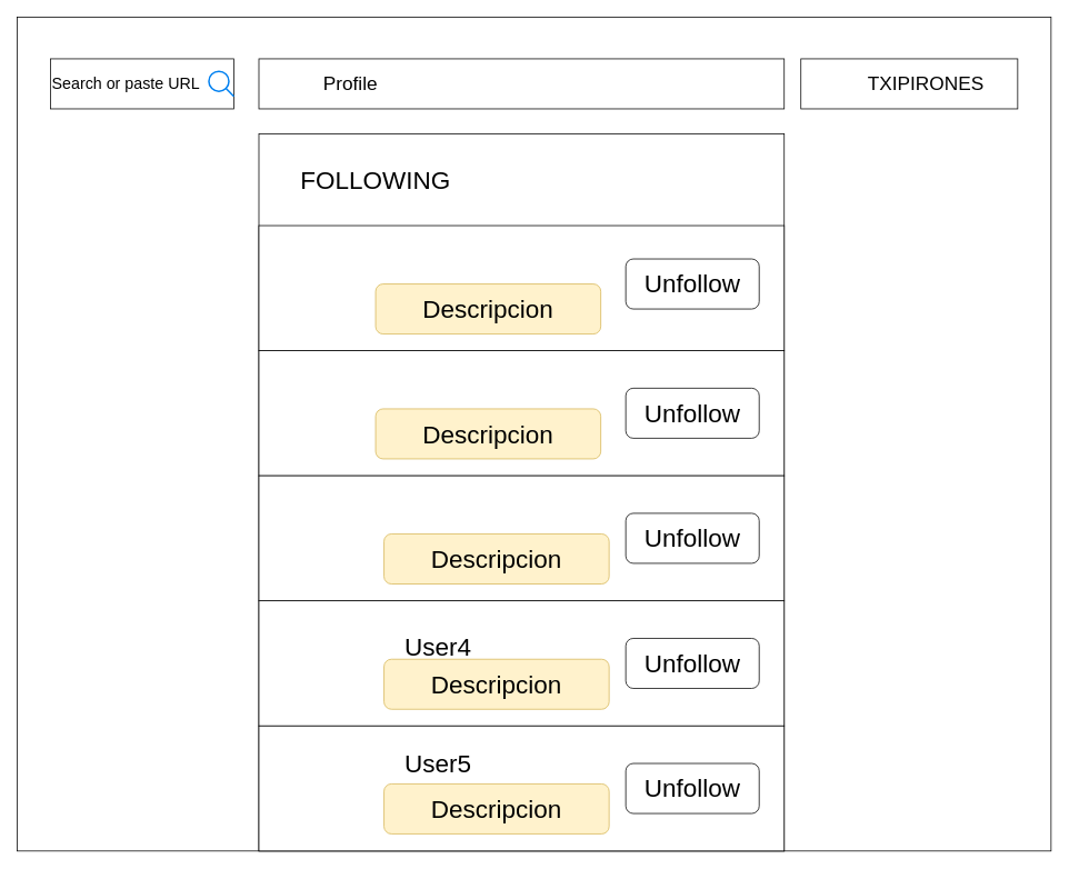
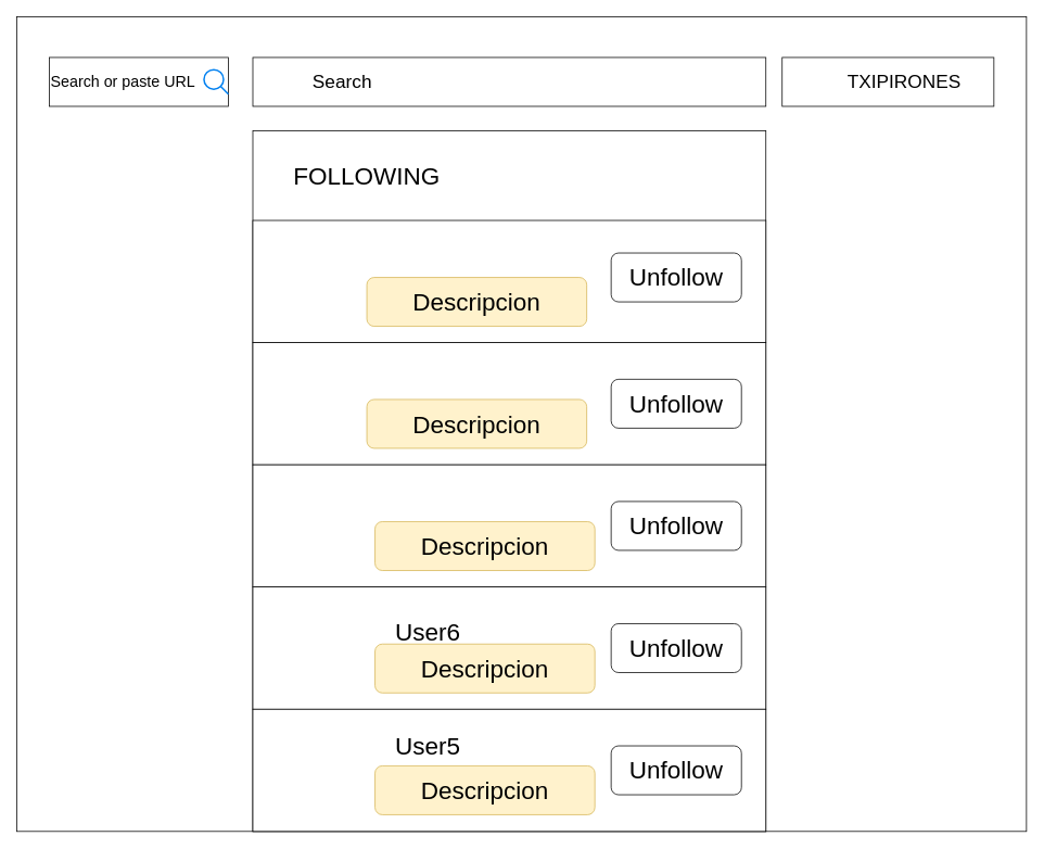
  <mxCell id="0" />
  <mxCell id="1" parent="0" />
  <mxCell id="2" value="" style="rounded=0;whiteSpace=wrap;html=1;fontFamily=Helvetica;fontSize=19;" vertex="1" parent="1"><mxGeometry width="1240" height="1000" as="geometry" x="20" y="20" /></mxCell>
  <mxCell id="3" value="&lt;span style=&quot;font-size: 19px;&quot;&gt;Search or paste URL&lt;/span&gt;" style="rounded=0;whiteSpace=wrap;html=1;align=left;" vertex="1" parent="1"><mxGeometry x="60" y="70" width="220" height="60" as="geometry" /></mxCell>
  <mxCell id="4" value="" style="rounded=0;whiteSpace=wrap;html=1;align=left;" vertex="1" parent="1"><mxGeometry x="310" y="70" width="630" height="60" as="geometry" /></mxCell>
  <mxCell id="5" value="" style="rounded=0;whiteSpace=wrap;html=1;" vertex="1" parent="1"><mxGeometry x="960" y="70" width="260" height="60" as="geometry" /></mxCell>
  <mxCell id="6" value="" style="html=1;verticalLabelPosition=bottom;align=center;labelBackgroundColor=#ffffff;verticalAlign=top;strokeWidth=2;strokeColor=#0080F0;shadow=0;dashed=0;shape=mxgraph.ios7.icons.looking_glass;fontSize=19;" vertex="1" parent="1"><mxGeometry x="250" y="85" width="30" height="30" as="geometry" /></mxCell>
- <mxCell id="7" value="&lt;font style=&quot;font-size: 23px;&quot;&gt;Profile&lt;/font&gt;" style="text;html=1;strokeColor=none;fillColor=none;align=center;verticalAlign=middle;whiteSpace=wrap;rounded=0;fontSize=21;" vertex="1" parent="1"><mxGeometry x="370" y="75" width="100" height="50" as="geometry" /></mxCell>
+ <mxCell id="7" value="&lt;font style=&quot;font-size: 23px;&quot;&gt;Search&lt;/font&gt;" style="text;html=1;strokeColor=none;fillColor=none;align=center;verticalAlign=middle;whiteSpace=wrap;rounded=0;fontSize=21;" vertex="1" parent="1"><mxGeometry x="370" y="75" width="100" height="50" as="geometry" /></mxCell>
  <mxCell id="8" value="" style="shape=image;html=1;verticalAlign=top;verticalLabelPosition=bottom;labelBackgroundColor=#ffffff;imageAspect=0;aspect=fixed;image=https://cdn1.iconfinder.com/data/icons/sea-24/32/Artboard_26sea-128.png;fontSize=23;" vertex="1" parent="1"><mxGeometry x="330" y="75" width="48" height="48" as="geometry" /></mxCell>
  <mxCell id="9" value="" style="shape=image;html=1;verticalAlign=top;verticalLabelPosition=bottom;labelBackgroundColor=#ffffff;imageAspect=0;aspect=fixed;image=https://cdn1.iconfinder.com/data/icons/sea-24/32/Artboard_10sea-128.png;fontSize=23;" vertex="1" parent="1"><mxGeometry x="980" y="76" width="48" height="48" as="geometry" /></mxCell>
  <mxCell id="10" value="TXIPIRONES" style="text;html=1;strokeColor=none;fillColor=none;align=center;verticalAlign=middle;whiteSpace=wrap;rounded=0;fontSize=23;" vertex="1" parent="1"><mxGeometry x="1080" y="85" width="60" height="30" as="geometry" /></mxCell>
  <mxCell id="11" value="" style="rounded=0;whiteSpace=wrap;html=1;fontFamily=Helvetica;fontSize=23;" vertex="1" parent="1"><mxGeometry x="310" y="160" width="630" height="860" as="geometry" /></mxCell>
  <mxCell id="12" value="" style="rounded=0;whiteSpace=wrap;html=1;" vertex="1" parent="1"><mxGeometry x="310" y="270" width="630" height="150" as="geometry" /></mxCell>
  <mxCell id="13" value="" style="rounded=0;whiteSpace=wrap;html=1;" vertex="1" parent="1"><mxGeometry x="310" y="420" width="630" height="150" as="geometry" /></mxCell>
  <mxCell id="14" value="" style="rounded=0;whiteSpace=wrap;html=1;" vertex="1" parent="1"><mxGeometry x="310" y="570" width="630" height="150" as="geometry" /></mxCell>
  <mxCell id="15" value="" style="rounded=0;whiteSpace=wrap;html=1;" vertex="1" parent="1"><mxGeometry x="310" y="720" width="630" height="150" as="geometry" /></mxCell>
  <mxCell id="16" value="" style="rounded=0;whiteSpace=wrap;html=1;" vertex="1" parent="1"><mxGeometry x="310" y="870" width="630" height="150" as="geometry" /></mxCell>
  <mxCell id="17" value="" style="shape=image;html=1;verticalAlign=top;verticalLabelPosition=bottom;labelBackgroundColor=#ffffff;imageAspect=0;aspect=fixed;image=https://cdn1.iconfinder.com/data/icons/ui-essential-17/32/UI_Essential_Outline_1_essential-app-ui-avatar-profile-user-account-128.png;fontFamily=Helvetica;fontSize=23;" vertex="1" parent="1"><mxGeometry x="330" y="290.5" width="109.5" height="109.5" as="geometry" /></mxCell>
  <mxCell id="18" value="" style="shape=image;html=1;verticalAlign=top;verticalLabelPosition=bottom;labelBackgroundColor=#ffffff;imageAspect=0;aspect=fixed;image=https://cdn1.iconfinder.com/data/icons/ui-essential-17/32/UI_Essential_Outline_1_essential-app-ui-avatar-profile-user-account-128.png;fontFamily=Helvetica;fontSize=23;" vertex="1" parent="1"><mxGeometry x="330" y="440.25" width="109.5" height="109.5" as="geometry" /></mxCell>
  <mxCell id="19" value="" style="shape=image;html=1;verticalAlign=top;verticalLabelPosition=bottom;labelBackgroundColor=#ffffff;imageAspect=0;aspect=fixed;image=https://cdn1.iconfinder.com/data/icons/ui-essential-17/32/UI_Essential_Outline_1_essential-app-ui-avatar-profile-user-account-128.png;fontFamily=Helvetica;fontSize=23;" vertex="1" parent="1"><mxGeometry x="330" y="590.25" width="109.5" height="109.5" as="geometry" /></mxCell>
  <mxCell id="20" value="" style="shape=image;html=1;verticalAlign=top;verticalLabelPosition=bottom;labelBackgroundColor=#ffffff;imageAspect=0;aspect=fixed;image=https://cdn1.iconfinder.com/data/icons/ui-essential-17/32/UI_Essential_Outline_1_essential-app-ui-avatar-profile-user-account-128.png;fontFamily=Helvetica;fontSize=23;" vertex="1" parent="1"><mxGeometry x="330" y="740.25" width="109.5" height="109.5" as="geometry" /></mxCell>
  <mxCell id="21" value="" style="shape=image;html=1;verticalAlign=top;verticalLabelPosition=bottom;labelBackgroundColor=#ffffff;imageAspect=0;aspect=fixed;image=https://cdn1.iconfinder.com/data/icons/ui-essential-17/32/UI_Essential_Outline_1_essential-app-ui-avatar-profile-user-account-128.png;fontFamily=Helvetica;fontSize=23;" vertex="1" parent="1"><mxGeometry x="330" y="890" width="109.5" height="109.5" as="geometry" /></mxCell>
- <mxCell id="22" value="&lt;font style=&quot;font-size: 30px;&quot;&gt;User4&lt;/font&gt;" style="text;html=1;strokeColor=none;fillColor=none;align=center;verticalAlign=middle;whiteSpace=wrap;rounded=0;fontSize=23;fontFamily=Helvetica;" vertex="1" parent="1"><mxGeometry x="470" y="760" width="110" height="30" as="geometry" /></mxCell>
+ <mxCell id="22" value="&lt;font style=&quot;font-size: 30px;&quot;&gt;User6&lt;/font&gt;" style="text;html=1;strokeColor=none;fillColor=none;align=center;verticalAlign=middle;whiteSpace=wrap;rounded=0;fontSize=23;fontFamily=Helvetica;" vertex="1" parent="1"><mxGeometry x="470" y="760" width="110" height="30" as="geometry" /></mxCell>
  <mxCell id="23" value="&lt;font style=&quot;font-size: 30px;&quot;&gt;User5&lt;/font&gt;" style="text;html=1;strokeColor=none;fillColor=none;align=center;verticalAlign=middle;whiteSpace=wrap;rounded=0;fontSize=23;fontFamily=Helvetica;" vertex="1" parent="1"><mxGeometry x="470" y="900" width="110" height="30" as="geometry" /></mxCell>
  <mxCell id="24" value="FOLLOWING" style="text;html=1;strokeColor=none;fillColor=none;align=center;verticalAlign=middle;whiteSpace=wrap;rounded=0;fontSize=30;" vertex="1" parent="1"><mxGeometry x="420" y="200" width="60" height="30" as="geometry" /></mxCell>
  <mxCell id="25" value="Unfollow" style="rounded=1;whiteSpace=wrap;html=1;fontSize=30;" vertex="1" parent="1"><mxGeometry x="750" y="310" width="160" height="60" as="geometry" /></mxCell>
  <mxCell id="26" value="Unfollow" style="rounded=1;whiteSpace=wrap;html=1;fontSize=30;" vertex="1" parent="1"><mxGeometry x="750" y="465" width="160" height="60" as="geometry" /></mxCell>
  <mxCell id="27" value="Unfollow" style="rounded=1;whiteSpace=wrap;html=1;fontSize=30;" vertex="1" parent="1"><mxGeometry x="750" y="615" width="160" height="60" as="geometry" /></mxCell>
  <mxCell id="28" value="Unfollow" style="rounded=1;whiteSpace=wrap;html=1;fontSize=30;" vertex="1" parent="1"><mxGeometry x="750" y="765" width="160" height="60" as="geometry" /></mxCell>
  <mxCell id="29" value="Unfollow" style="rounded=1;whiteSpace=wrap;html=1;fontSize=30;" vertex="1" parent="1"><mxGeometry x="750" y="915" width="160" height="60" as="geometry" /></mxCell>
  <mxCell id="30" value="Descripcion" style="rounded=1;whiteSpace=wrap;html=1;fontSize=30;fillColor=#fff2cc;strokeColor=#d6b656;" vertex="1" parent="1"><mxGeometry x="450" y="340" width="270" height="60" as="geometry" /></mxCell>
  <mxCell id="31" value="Descripcion" style="rounded=1;whiteSpace=wrap;html=1;fontSize=30;fillColor=#fff2cc;strokeColor=#d6b656;" vertex="1" parent="1"><mxGeometry x="450" y="489.75" width="270" height="60" as="geometry" /></mxCell>
  <mxCell id="32" value="Descripcion" style="rounded=1;whiteSpace=wrap;html=1;fontSize=30;fillColor=#fff2cc;strokeColor=#d6b656;" vertex="1" parent="1"><mxGeometry x="460" y="639.75" width="270" height="60" as="geometry" /></mxCell>
  <mxCell id="33" value="Descripcion" style="rounded=1;whiteSpace=wrap;html=1;fontSize=30;fillColor=#fff2cc;strokeColor=#d6b656;" vertex="1" parent="1"><mxGeometry x="460" y="790" width="270" height="60" as="geometry" /></mxCell>
  <mxCell id="34" value="Descripcion" style="rounded=1;whiteSpace=wrap;html=1;fontSize=30;fillColor=#fff2cc;strokeColor=#d6b656;" vertex="1" parent="1"><mxGeometry x="460" y="939.5" width="270" height="60" as="geometry" /></mxCell>
